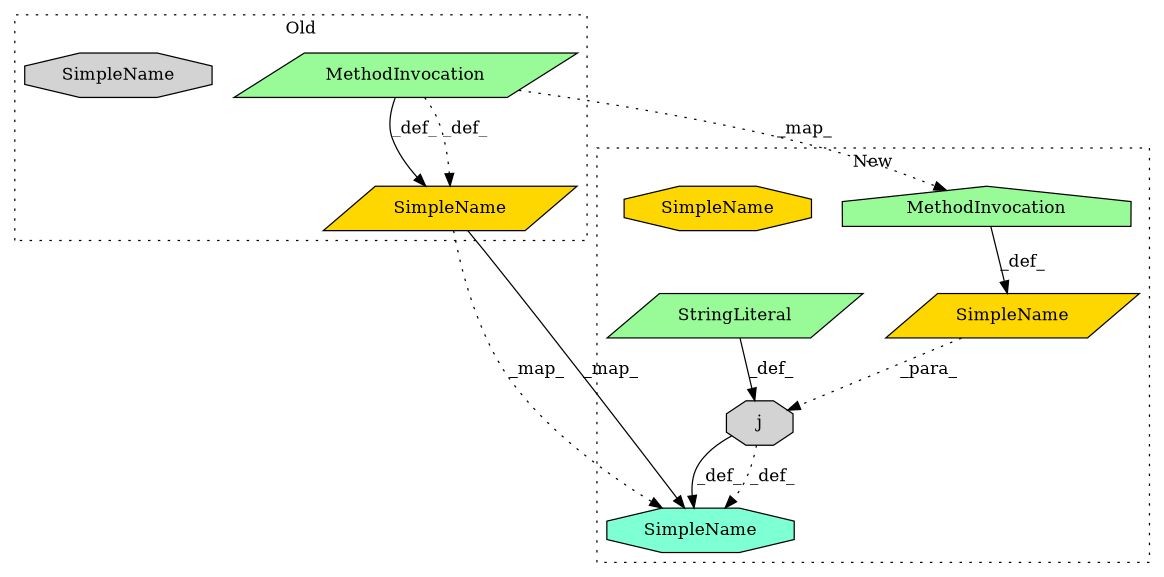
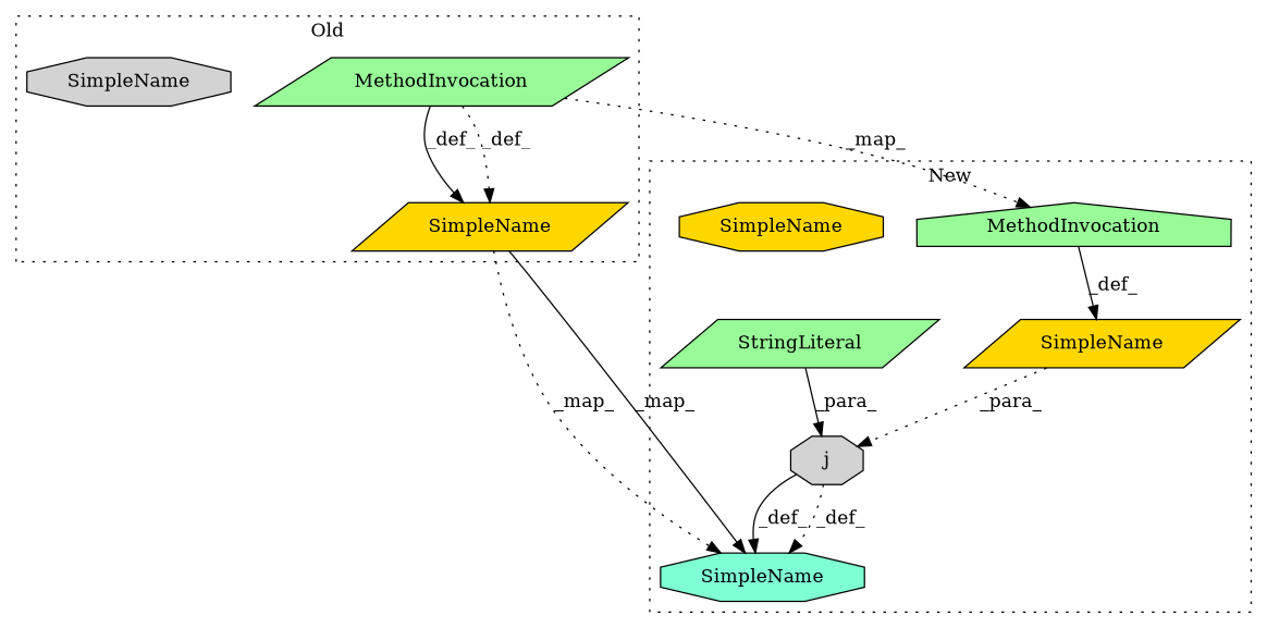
  digraph {
    node [a=42 l=10 s=502 shape=parallelogram style=filled fillcolor=palegreen]
    edge [style=solid]
    n1 [a=32 l="8,1" label=MethodInvocation s="518,546"]
    n2 [label=SimpleName fillcolor=gold]
    n3 [label=SimpleName shape=octagon fillcolor=lightgrey]
    n4 [a=32 l="8,1" label=MethodInvocation s="629,657" shape=house]
    n5 [label=SimpleName shape=octagon fillcolor=aquamarine]
    n6 [label=SimpleName shape=octagon fillcolor=gold]
    n7 [label=SimpleName fillcolor=gold l="" s=""]
    n8 [a=45 l=4 label=StringLiteral s=612]
    n9 [a=106 l=46 label=j s=612 shape=octagon fillcolor=lightgrey]
    subgraph cluster_1 {
      label=Old
      style=dotted
      n1
      n2
      n3
    }
    subgraph cluster_2 {
      label=New
      style=dotted
      n4
      n5
      n6
      n7
      n8
      n9
    }
    n1 -> n2 [label=_def_]
    n1 -> n2 [label=_def_ style=dotted]
    n1 -> n4 [label=_map_ style=dotted]
    n2 -> n5 [label=_map_]
    n2 -> n5 [label=_map_ style=dotted]
    n4 -> n7 [label=_def_]
    n7 -> n9 [label=_para_ style=dotted]
-   n8 -> n9 [label=_def_]
+   n8 -> n9 [label=_para_]
    n9 -> n5 [label=_def_]
    n9 -> n5 [label=_def_ style=dotted]
  }
